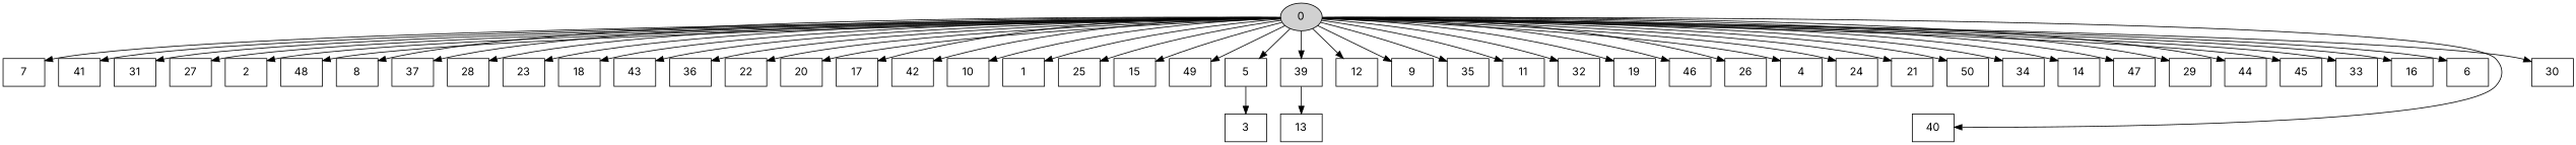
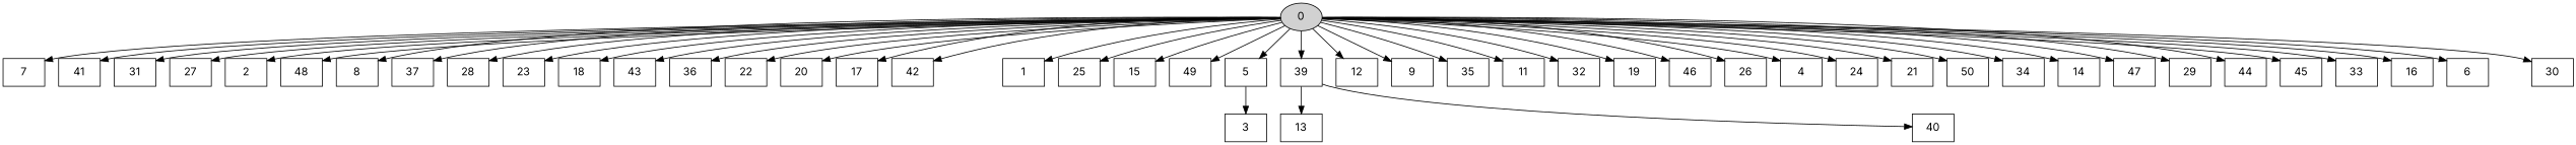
  digraph {
    fontname=Inter
    node [fillcolor=white fontname=Inter style=filled shape=box]
    edge [fontname=Inter]
    0 [fillcolor=grey82 shape=""]
    n2 [label="7\n"]
    n3 [label="41\n"]
    n4 [label="31\n"]
    n5 [label="27\n"]
    n6 [label="2\n"]
    n7 [label="48\n"]
    n8 [label="8\n"]
    n9 [label="37\n"]
    n10 [label="28\n"]
    n11 [label="23\n"]
    n12 [label="18\n"]
    n13 [label="43\n"]
    n14 [label="36\n"]
    n15 [label="22\n"]
    n16 [label="20\n"]
    n17 [label="17\n"]
    n18 [label="42\n"]
-   n19 [label="10\n"]
    n20 [label="1\n"]
    n21 [label="25\n"]
    n22 [label="15\n"]
    n23 [label="49\n"]
    n24 [label="5\n"]
    n25 [label="39\n"]
    n26 [label="12\n"]
    n27 [label="9\n"]
    n28 [label="35\n"]
    n29 [label="11\n"]
    n30 [label="32\n"]
    n31 [label="19\n"]
    n32 [label="46\n"]
    n33 [label="26\n"]
    n34 [label="4\n"]
    n35 [label="24\n"]
    n36 [label="21\n"]
    n37 [label="50\n"]
    n38 [label="34\n"]
    n39 [label="14\n"]
    n40 [label="47\n"]
    n41 [label="29\n"]
    n42 [label="44\n"]
    n43 [label="45\n"]
    n44 [label="33\n"]
    n45 [label="16\n"]
    n46 [label="6\n"]
    n47 [label="40\n"]
    n48 [label="30\n"]
    n49 [label="3\n"]
    n50 [label="13\n"]
    0 -> n2
    0 -> n3
    0 -> n4
    0 -> n5
    0 -> n6
    0 -> n7
    0 -> n8
    0 -> n9
    0 -> n10
    0 -> n11
    0 -> n12
    0 -> n13
    0 -> n14
    0 -> n15
    0 -> n16
    0 -> n17
    0 -> n18
-   0 -> n19
    0 -> n20
    0 -> n21
    0 -> n22
    0 -> n23
    0 -> n24
    0 -> n25
    0 -> n26
    0 -> n27
    0 -> n28
    0 -> n29
    0 -> n30
    0 -> n31
    0 -> n32
    0 -> n33
    0 -> n34
    0 -> n35
    0 -> n36
    0 -> n37
    0 -> n38
    0 -> n39
    0 -> n40
    0 -> n41
    0 -> n42
    0 -> n43
    0 -> n44
    0 -> n45
    0 -> n46
-   0 -> n47
+   n25 -> n47
    0 -> n48
    n24 -> n49
    n25 -> n50
  }
